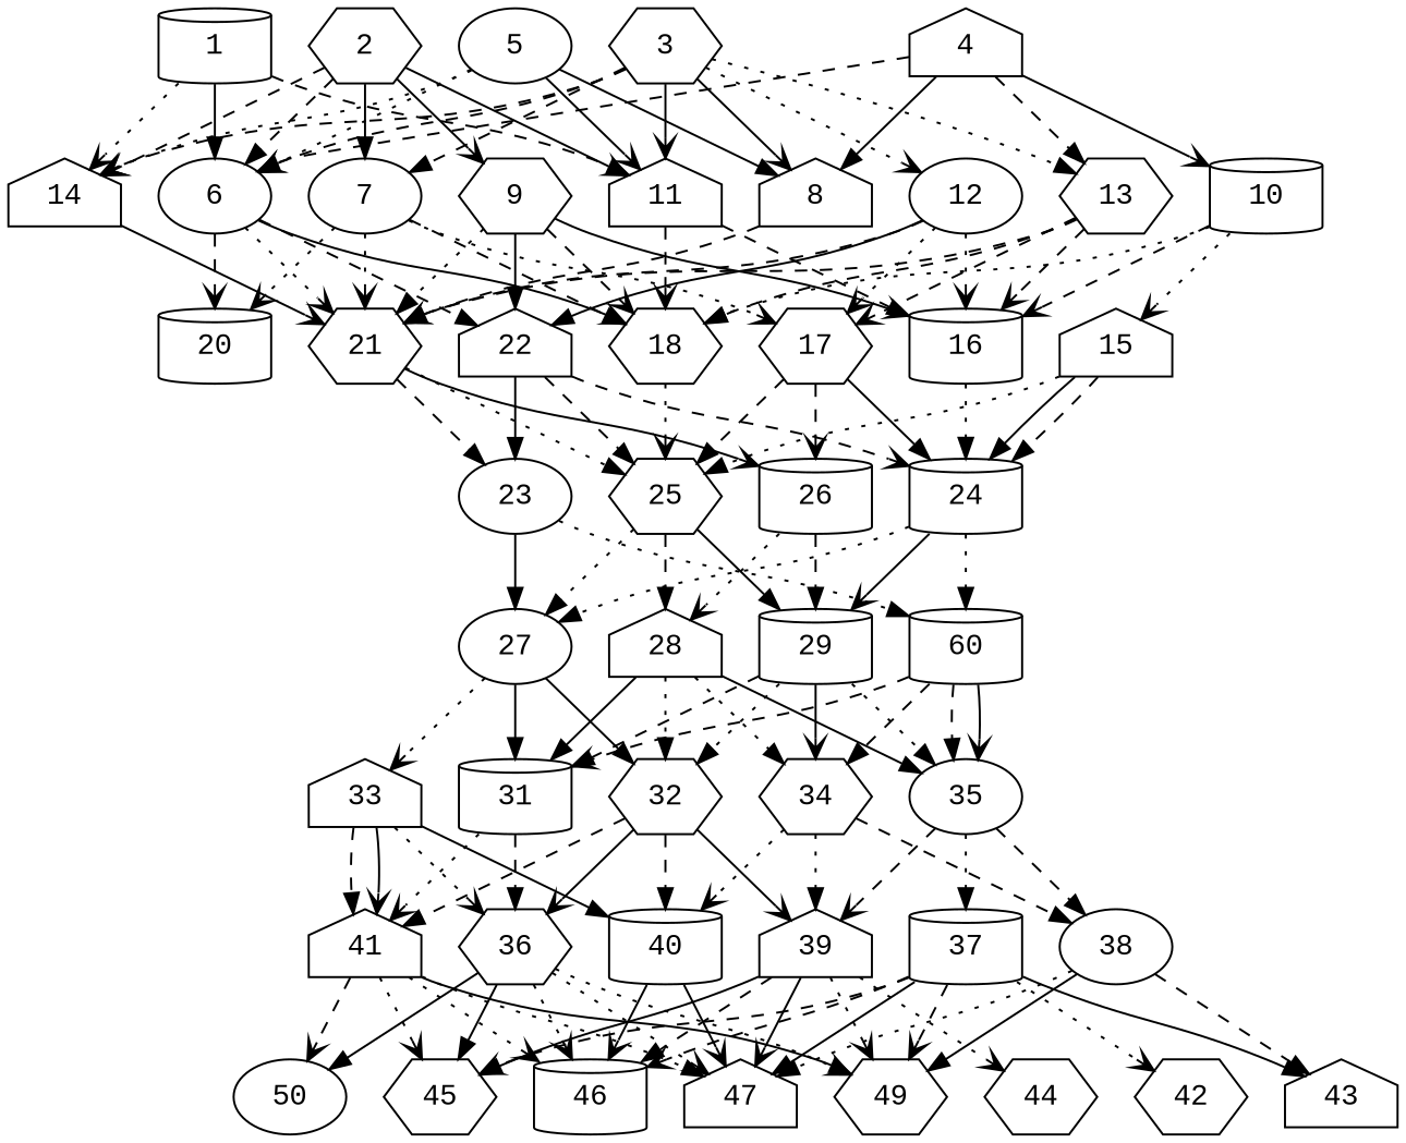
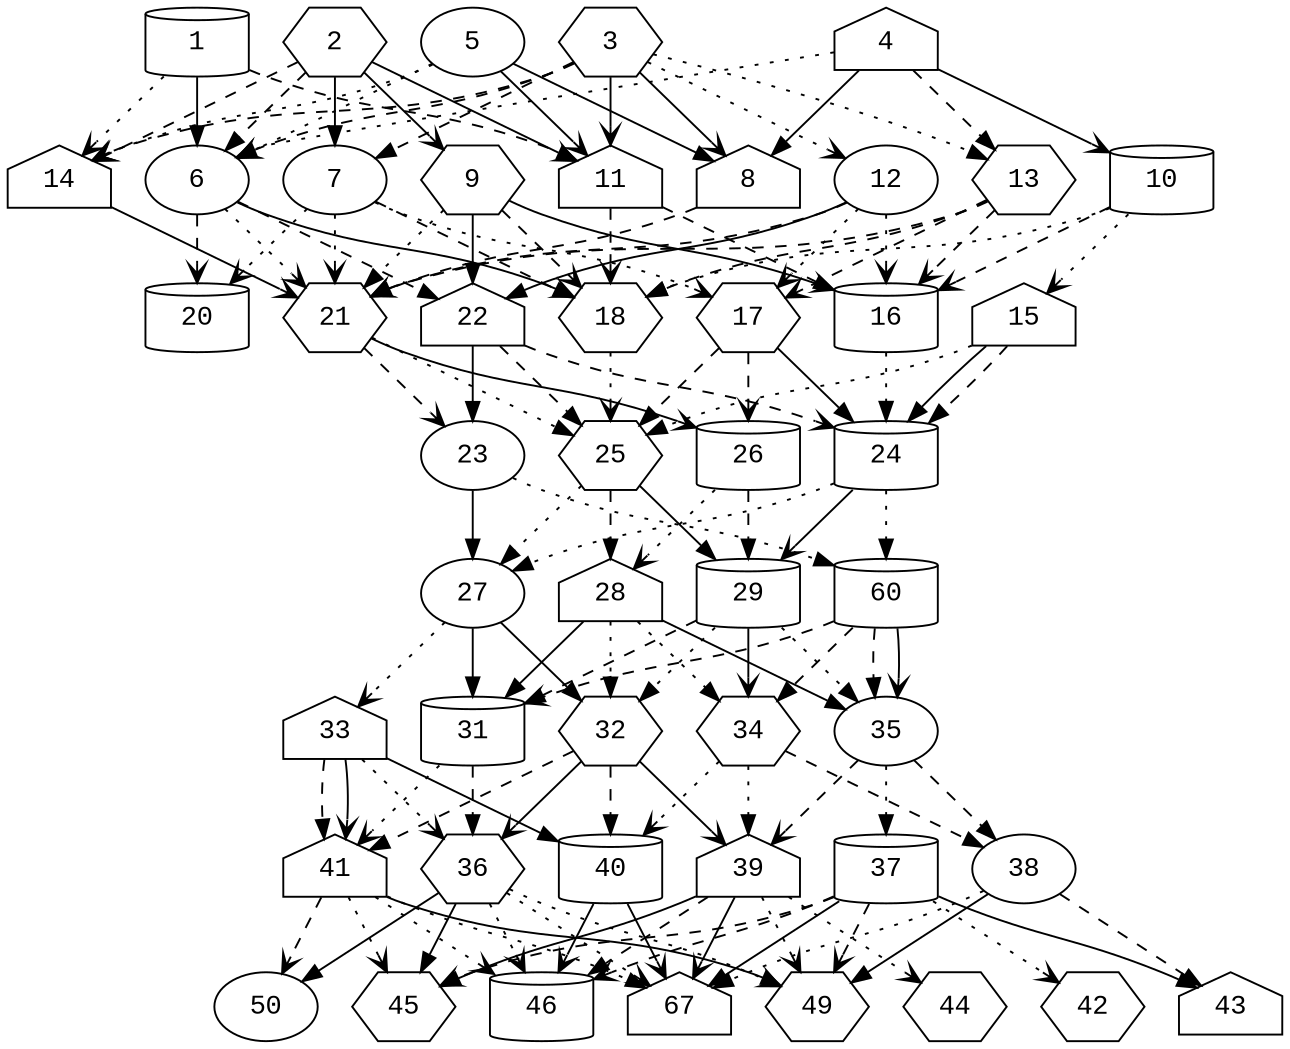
  digraph {
    fontname="Liberation Mono"
    node [alpha=0.10 fontname="Liberation Mono" shape=hexagon]
    edge [arrowhead=normal fontname="Liberation Mono" style=dashed]
    1 [alpha=0.00 expect_size=34179072 shape=cylinder]
    6 [alpha=0.14 expect_size=38907904 shape=ellipse]
    11 [alpha=0.06 expect_size=20668416 shape=house]
    14 [alpha=0.17 expect_size=31765504 shape=house]
    18 [alpha=0.17 expect_size=18688000]
    20 [expect_size=13752320 shape=cylinder]
    21 [alpha=0.01 expect_size=35059712]
    22 [alpha=0.09 expect_size=49595392 shape=house]
    16 [alpha=0.05 expect_size=7560192 shape=cylinder]
    25 [alpha=0.09 expect_size=40551424]
    26 [alpha=0.01 expect_size=17896448 shape=cylinder]
    23 [alpha=0.20 expect_size=35152896 shape=ellipse]
    24 [expect_size=48706560 shape=cylinder]
    2 [alpha=0.11 expect_size=42558464]
    7 [alpha=0.11 expect_size=43639808 shape=ellipse]
    9 [alpha=0.01 expect_size=23394304]
    17 [alpha=0.19 expect_size=40908800]
    3 [alpha=0.13 expect_size=12915712]
    8 [alpha=0.17 expect_size=31870976 shape=house]
    12 [alpha=0.14 expect_size=20918272 shape=ellipse]
    13 [alpha=0.06 expect_size=47630336]
    4 [alpha=0.04 expect_size=52274176 shape=house]
    10 [alpha=0.09 expect_size=27048960 shape=cylinder]
    15 [expect_size=40467456 shape=house]
    5 [alpha=0.06 expect_size=23523328 shape=ellipse]
    27 [expect_size=29727744 shape=ellipse]
    29 [alpha=0.18 expect_size=20822016 shape=cylinder]
    28 [alpha=0.11 expect_size=27176960 shape=house]
    n29 [alpha=0.16 expect_size=45453312 label=60 shape=cylinder]
    31 [alpha=0.19 expect_size=21429248 shape=cylinder]
    32 [expect_size=24875008]
    33 [alpha=0.18 expect_size=45919232 shape=house]
    34 [alpha=0.17 expect_size=45049856]
    35 [alpha=0.12 expect_size=22112256 shape=ellipse]
    36 [alpha=0.07 expect_size=42573824]
    41 [alpha=0.12 expect_size=33418240 shape=house]
    39 [alpha=0.14 expect_size=47563776 shape=house]
    40 [alpha=0.16 expect_size=43838464 shape=cylinder]
    38 [alpha=0.14 expect_size=22787072 shape=ellipse]
    37 [alpha=0.18 expect_size=45727744 shape=cylinder]
    45 [alpha=0.19 expect_size=43673600]
    46 [alpha=0.04 expect_size=24743936 shape=cylinder]
-   47 [alpha=0.00 expect_size=42302464 shape=house]
+   47 [alpha=0.00 expect_size=42302464 shape=house label=67]
    49 [alpha=0.18 expect_size=24215552]
    50 [alpha=0.07 expect_size=8904704 shape=ellipse]
    44 [alpha=0.18 expect_size=49587200]
    43 [alpha=0.13 expect_size=7261184 shape=house]
    42 [alpha=0.06 expect_size=31729664]
    1 -> 6 [style=solid]
    1 -> 11
    1 -> 14 [arrowhead=vee style=dotted]
    6 -> 18 [arrowhead=vee style=solid]
    6 -> 20 [arrowhead=vee]
    6 -> 21 [arrowhead=vee style=dotted]
    6 -> 22
    11 -> 18 [arrowhead=vee]
    11 -> 16
    14 -> 21 [arrowhead=vee style=solid]
    18 -> 25 [arrowhead=vee style=dotted]
    21 -> 25 [style=dotted]
    21 -> 26 [arrowhead=vee style=solid]
-   21 -> 23
+   21 -> 23 [arrowhead=vee]
    22 -> 25
    22 -> 23 [style=solid]
    22 -> 24 [arrowhead=vee]
    16 -> 24 [style=dotted]
    25 -> 27 [style=dotted]
    25 -> 29 [style=solid]
    25 -> 28
    26 -> 29
    26 -> 28 [arrowhead=vee style=dotted]
    23 -> 27 [style=solid]
    23 -> n29 [style=dotted]
    24 -> 27 [style=dotted]
    24 -> 29 [arrowhead=vee style=solid]
    24 -> n29 [style=dotted]
    2 -> 6
    2 -> 11 [arrowhead=vee style=solid]
    2 -> 14 [arrowhead=vee]
    2 -> 7 [style=solid]
    2 -> 9 [arrowhead=vee style=solid]
    7 -> 18
    7 -> 20 [arrowhead=vee style=dotted]
    7 -> 21 [arrowhead=vee style=dotted]
    7 -> 17 [arrowhead=vee style=dotted]
    9 -> 18 [arrowhead=vee]
    9 -> 21 [style=dotted]
    9 -> 22 [style=solid]
    9 -> 16 [arrowhead=vee style=solid]
    17 -> 25
    17 -> 26 [arrowhead=vee]
    17 -> 24 [style=solid]
    3 -> 6 [arrowhead=vee]
    3 -> 11 [arrowhead=vee style=solid]
    3 -> 14 [arrowhead=vee]
    3 -> 7
    3 -> 8 [arrowhead=vee style=solid]
    3 -> 12 [arrowhead=vee style=dotted]
    3 -> 13 [style=dotted]
    8 -> 21
    12 -> 21 [arrowhead=vee]
    12 -> 22 [style=solid]
    12 -> 16 [arrowhead=vee style=dotted]
    12 -> 17 [arrowhead=vee style=dotted]
    13 -> 18
    13 -> 21 [arrowhead=vee]
    13 -> 16 [arrowhead=vee]
    13 -> 17 [arrowhead=vee]
-   4 -> 6
+   4 -> 6 [style=dotted]
    4 -> 8 [style=solid]
    4 -> 13
    4 -> 10 [arrowhead=vee style=solid]
    10 -> 18 [style=dotted]
    10 -> 16 [arrowhead=vee]
    10 -> 15 [arrowhead=vee style=dotted]
    15 -> 25 [style=dotted]
    15 -> 24 [style=solid]
    15 -> 24
    5 -> 6 [arrowhead=vee style=dotted]
    5 -> 11 [arrowhead=vee style=solid]
    5 -> 14 [arrowhead=vee style=dotted]
    5 -> 8 [style=solid]
    27 -> 31 [style=solid]
    27 -> 32 [style=solid]
    27 -> 33 [arrowhead=vee style=dotted]
    29 -> 31
    29 -> 32 [style=dotted]
    29 -> 34 [arrowhead=vee style=solid]
    29 -> 35 [style=dotted]
    28 -> 31 [style=solid]
    28 -> 32 [style=dotted]
    28 -> 34 [style=dotted]
    28 -> 35 [style=solid]
    n29 -> 31 [arrowhead=vee]
    n29 -> 34
    n29 -> 35
    n29 -> 35 [arrowhead=vee style=solid]
    31 -> 36
    31 -> 41 [arrowhead=vee style=dotted]
    32 -> 36 [arrowhead=vee style=solid]
    32 -> 41
    32 -> 39 [arrowhead=vee style=solid]
    32 -> 40
    33 -> 36 [arrowhead=vee style=dotted]
    33 -> 41
    33 -> 41 [arrowhead=vee style=solid]
    33 -> 40 [style=solid]
    34 -> 39 [style=dotted]
    34 -> 40 [arrowhead=vee style=dotted]
    34 -> 38
    35 -> 39 [arrowhead=vee]
    35 -> 38
    35 -> 37 [style=dotted]
    36 -> 45 [style=solid]
    36 -> 46 [arrowhead=vee style=dotted]
    36 -> 47 [arrowhead=vee style=dotted]
    36 -> 49 [arrowhead=vee style=dotted]
    36 -> 50 [style=solid]
    41 -> 45 [arrowhead=vee style=dotted]
    41 -> 46 [arrowhead=vee style=dotted]
    41 -> 47 [style=dotted]
    41 -> 49 [style=solid]
    41 -> 50 [arrowhead=vee]
    39 -> 45 [style=solid]
    39 -> 46
    39 -> 47 [arrowhead=vee style=solid]
    39 -> 49 [arrowhead=vee style=dotted]
    39 -> 44 [arrowhead=vee style=dotted]
    40 -> 46 [arrowhead=vee style=solid]
    40 -> 47 [arrowhead=vee style=solid]
    38 -> 47 [style=dotted]
    38 -> 49 [style=solid]
    38 -> 43
    37 -> 45 [arrowhead=vee]
    37 -> 46 [arrowhead=vee]
    37 -> 47 [style=solid]
    37 -> 49 [arrowhead=vee]
    37 -> 43 [style=solid]
    37 -> 42 [arrowhead=vee style=dotted]
  }
